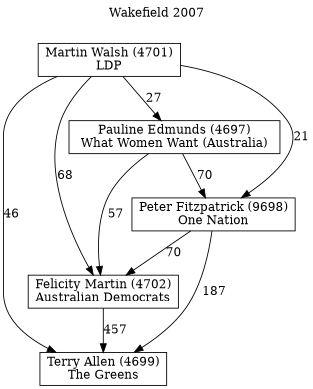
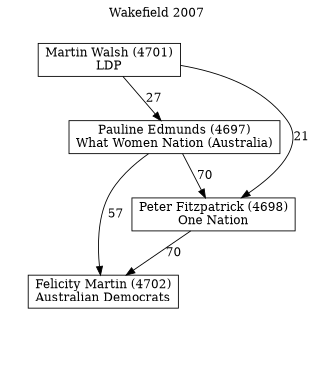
  digraph {
    label="Wakefield 2007"
    labelloc=t
    mclimit=10
    node [shape=box]
    n1 [label="Felicity Martin (4702)\nAustralian Democrats"]
-   n2 [label="Terry Allen (4699)\nThe Greens"]
    n3 [label="Martin Walsh (4701)\nLDP"]
-   n4 [label="Pauline Edmunds (4697)\nWhat Women Want (Australia)"]
-   n5 [label="Peter Fitzpatrick (9698)\nOne Nation"]
-   n1 -> n2 [label=457]
-   n3 -> n1 [label=68]
-   n3 -> n2 [label=46]
+   n4 [label="Pauline Edmunds (4697)\nWhat Women Nation (Australia)"]
+   n5 [label="Peter Fitzpatrick (4698)\nOne Nation"]
    n3 -> n4 [label=27]
    n3 -> n5 [label=21]
    n4 -> n1 [label=57]
    n4 -> n5 [label=70]
    n5 -> n1 [label=70]
-   n5 -> n2 [label=187]
  }
